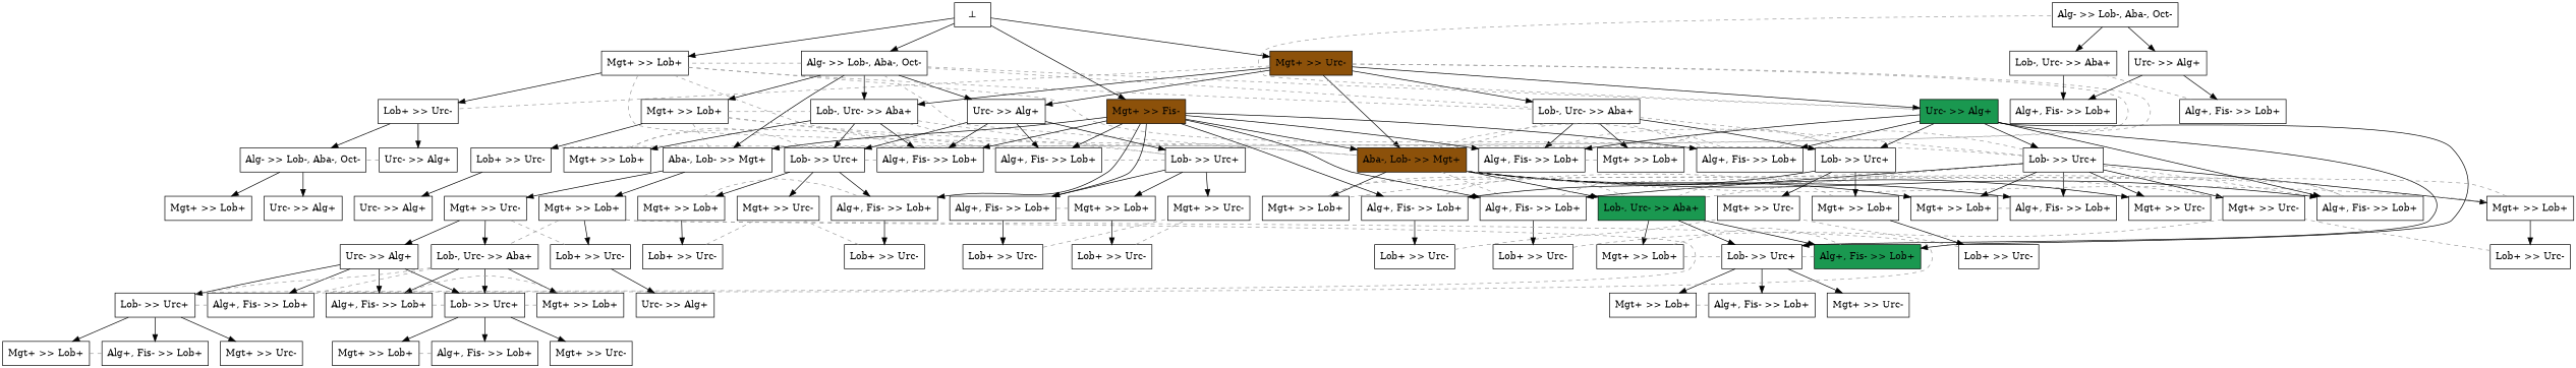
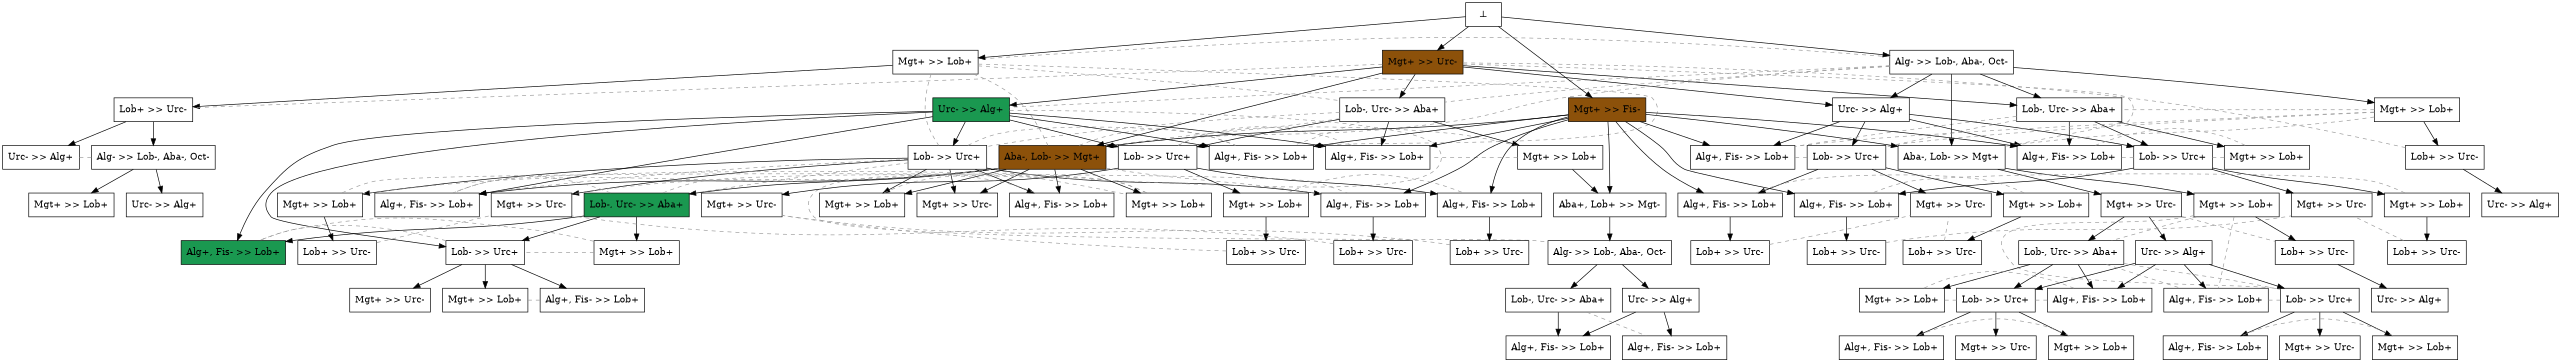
  digraph {
    node [color=black fillcolor="white:white" shape=box style=filled]
    n1 [label="Mgt+ >> Lob+"]
    n2 [label="Lob+ >> Urc-"]
    n3 [label="Lob-, Urc- >> Aba+"]
    n4 [label="Lob- >> Urc+"]
    n5 [fillcolor="#8c510a:#8c510a" label="Aba-, Lob- >> Mgt+"]
    n6 [label="Alg+, Fis- >> Lob+"]
    n7 [label="Urc- >> Alg+"]
    n8 [label="Alg- >> Lob-, Aba-, Oct-"]
    n9 [fillcolor="#8c510a:#8c510a" label="Mgt+ >> Urc-"]
    n10 [fillcolor="#1a9850:#1a9850" label="Urc- >> Alg+"]
    n11 [label="Lob+ >> Urc-"]
    n12 [label="Urc- >> Alg+"]
    n13 [label="Lob-, Urc- >> Aba+"]
    n14 [label="Aba-, Lob- >> Mgt+"]
    n15 [label="Lob- >> Urc+"]
    n16 [label="Alg+, Fis- >> Lob+"]
    n17 [label="Lob- >> Urc+"]
    n18 [label="Alg- >> Lob-, Aba-, Oct-"]
    n19 [fillcolor="#1a9850:#1a9850" label="Alg+, Fis- >> Lob+"]
    n20 [label="Alg+, Fis- >> Lob+"]
    n21 [label="Mgt+ >> Lob+"]
    n22 [label="Alg- >> Lob-, Aba-, Oct-"]
    n23 [label="Mgt+ >> Lob+"]
    n24 [label="Lob- >> Urc+"]
    n25 [label="Alg+, Fis- >> Lob+"]
    n26 [label="Urc- >> Alg+"]
    n27 [label="Mgt+ >> Lob+"]
    n28 [label="Urc- >> Alg+"]
    n29 [label="Lob- >> Urc+"]
    n30 [label="Alg+, Fis- >> Lob+"]
    n31 [label="Mgt+ >> Lob+"]
    n32 [fillcolor="#1a9850:#1a9850" label="Lob-, Urc- >> Aba+"]
    n33 [label="Mgt+ >> Lob+"]
    n34 [label="Alg+, Fis- >> Lob+"]
    n35 [label="Mgt+ >> Lob+"]
    n36 [label="Mgt+ >> Urc-"]
    n37 [label="Alg+, Fis- >> Lob+"]
    n38 [label="Mgt+ >> Urc-"]
    n39 [label="Mgt+ >> Lob+"]
+   n40 [label="Aba+, Lob+ >> Mgt-"]
    n41 [label="Mgt+ >> Urc-"]
    n42 [label="Mgt+ >> Lob+"]
    n43 [fillcolor="#8c510a:#8c510a" label="Mgt+ >> Fis-"]
    n44 [label="Alg+, Fis- >> Lob+"]
    n45 [label="Alg+, Fis- >> Lob+"]
    n46 [label="Alg+, Fis- >> Lob+"]
    n47 [label="Mgt+ >> Lob+"]
    n48 [label="Mgt+ >> Urc-"]
    n49 [label="Mgt+ >> Lob+"]
    n50 [label="Mgt+ >> Urc-"]
    n51 [label="Lob+ >> Urc-"]
    n52 [label="Mgt+ >> Lob+"]
    n53 [label="Lob+ >> Urc-"]
    n54 [label="Urc- >> Alg+"]
    n55 [label="Lob-, Urc- >> Aba+"]
    n56 [label="Lob- >> Urc+"]
    n57 [label="Alg+, Fis- >> Lob+"]
    n58 [label="Lob+ >> Urc-"]
    n59 [label="Urc- >> Alg+"]
    n60 [label="Mgt+ >> Lob+"]
    n61 [label="Mgt+ >> Urc-"]
    n62 [label="Lob+ >> Urc-"]
    n63 [label="Lob+ >> Urc-"]
    n64 [label="Lob- >> Urc+"]
    n65 [label="Alg+, Fis- >> Lob+"]
    n66 [label="Mgt+ >> Lob+"]
    n67 [label="Lob+ >> Urc-"]
    n68 [label="Lob+ >> Urc-"]
    n69 [label="Lob+ >> Urc-"]
    n70 [label="Mgt+ >> Lob+"]
    n71 [label="Mgt+ >> Urc-"]
    n72 [label="Alg+, Fis- >> Lob+"]
    n73 [label="Mgt+ >> Lob+"]
    n74 [label="Mgt+ >> Urc-"]
    n75 [label="Alg+, Fis- >> Lob+"]
    n76 [label="Urc- >> Alg+"]
    n77 [label="Lob-, Urc- >> Aba+"]
    n78 [label="Lob+ >> Urc-"]
    n79 [label="Mgt+ >> Lob+"]
    n80 [label="Mgt+ >> Urc-"]
    n81 [label="Alg+, Fis- >> Lob+"]
    n82 [label="Alg+, Fis- >> Lob+"]
    n83 [label="Alg+, Fis- >> Lob+"]
    n84 [fillcolor=white label="⊥" color=""]
    n1 -> n2
    n1 -> n3 [arrowhead=none color=gray60 constraint=false style=dashed]
    n1 -> n4 [arrowhead=none color=gray60 constraint=false style=dashed]
    n1 -> n5 [arrowhead=none color=gray60 constraint=false style=dashed]
    n1 -> n6 [arrowhead=none color=gray60 constraint=false style=dashed]
    n2 -> n7
    n2 -> n8
    n3 -> n4 [arrowhead=none color=gray60 constraint=false style=dashed]
    n3 -> n5 [arrowhead=none color=gray60 constraint=false style=dashed]
    n3 -> n6 [arrowhead=none color=gray60 constraint=false style=dashed]
    n3 -> n15
    n3 -> n16
    n3 -> n21
    n4 -> n6 [arrowhead=none color=gray60 constraint=false style=dashed]
    n4 -> n20 [arrowhead=none color=gray60 constraint=false style=dashed]
    n4 -> n31
    n4 -> n32 [arrowhead=none color=gray60 constraint=false style=dashed]
    n4 -> n33 [arrowhead=none color=gray60 constraint=false style=dashed]
    n4 -> n34
    n4 -> n35
    n4 -> n36
    n4 -> n37
    n4 -> n38
    n5 -> n6 [arrowhead=none color=gray60 constraint=false style=dashed]
    n5 -> n20
    n5 -> n31 [arrowhead=none color=gray60 constraint=false style=dashed]
    n5 -> n32
    n5 -> n33
    n5 -> n34 [arrowhead=none color=gray60 constraint=false style=dashed]
    n5 -> n35
    n5 -> n36
    n5 -> n37
    n5 -> n38 [arrowhead=none color=gray60 constraint=false style=dashed]
    n7 -> n8 [arrowhead=none color=gray60 constraint=false style=dashed]
    n8 -> n27
    n8 -> n28
    n9 -> n2 [arrowhead=none color=gray60 constraint=false style=dashed]
    n9 -> n3
    n9 -> n5
    n9 -> n10
    n9 -> n11 [arrowhead=none color=gray60 constraint=false style=dashed]
    n9 -> n12
    n9 -> n13
    n9 -> n14 [arrowhead=none color=gray60 constraint=false style=dashed]
    n10 -> n4
    n10 -> n6
    n10 -> n15
    n10 -> n16
    n10 -> n17
    n10 -> n18 [arrowhead=none color=gray60 constraint=false style=dashed]
    n10 -> n19
    n10 -> n20
    n11 -> n26
    n12 -> n24
    n12 -> n25
    n12 -> n29
    n12 -> n30
    n13 -> n24 [arrowhead=none color=gray60 constraint=false style=dashed]
    n13 -> n25 [arrowhead=none color=gray60 constraint=false style=dashed]
    n13 -> n29
    n13 -> n30
    n13 -> n39
    n14 -> n41
    n14 -> n42
    n15 -> n16 [arrowhead=none color=gray60 constraint=false style=dashed]
    n15 -> n44
    n15 -> n47
    n15 -> n48
    n17 -> n19 [arrowhead=none color=gray60 constraint=false style=dashed]
    n17 -> n70
    n17 -> n71
    n17 -> n72
    n18 -> n76
    n18 -> n77
    n21 -> n15 [arrowhead=none color=gray60 constraint=false style=dashed]
    n21 -> n16 [arrowhead=none color=gray60 constraint=false style=dashed]
+   n21 -> n40
    n22 -> n1 [arrowhead=none color=gray60 constraint=false style=dashed]
    n22 -> n3 [arrowhead=none color=gray60 constraint=false style=dashed]
    n22 -> n5 [arrowhead=none color=gray60 constraint=false style=dashed]
    n22 -> n10 [arrowhead=none color=gray60 constraint=false style=dashed]
    n22 -> n12
    n22 -> n13
    n22 -> n14
    n22 -> n23
    n23 -> n11
    n23 -> n13 [arrowhead=none color=gray60 constraint=false style=dashed]
    n23 -> n14 [arrowhead=none color=gray60 constraint=false style=dashed]
    n23 -> n24 [arrowhead=none color=gray60 constraint=false style=dashed]
    n23 -> n25 [arrowhead=none color=gray60 constraint=false style=dashed]
    n24 -> n25 [arrowhead=none color=gray60 constraint=false style=dashed]
    n24 -> n45
    n24 -> n49
    n24 -> n50
    n29 -> n30 [arrowhead=none color=gray60 constraint=false style=dashed]
    n29 -> n46
    n29 -> n60
    n29 -> n61
    n31 -> n34 [arrowhead=none color=gray60 constraint=false style=dashed]
    n31 -> n51
    n32 -> n17
    n32 -> n19
    n32 -> n20 [arrowhead=none color=gray60 constraint=false style=dashed]
    n32 -> n33 [arrowhead=none color=gray60 constraint=false style=dashed]
    n32 -> n52
    n33 -> n20 [arrowhead=none color=gray60 constraint=false style=dashed]
    n34 -> n58
    n35 -> n37 [arrowhead=none color=gray60 constraint=false style=dashed]
    n39 -> n29 [arrowhead=none color=gray60 constraint=false style=dashed]
    n39 -> n30 [arrowhead=none color=gray60 constraint=false style=dashed]
+   n40 -> n18
    n41 -> n53 [arrowhead=none color=gray60 constraint=false style=dashed]
    n41 -> n54
    n41 -> n55
    n42 -> n53
    n42 -> n55 [arrowhead=none color=gray60 constraint=false style=dashed]
    n42 -> n56 [arrowhead=none color=gray60 constraint=false style=dashed]
    n42 -> n57 [arrowhead=none color=gray60 constraint=false style=dashed]
    n43 -> n5
    n43 -> n6
    n43 -> n14
    n43 -> n16
    n43 -> n25
    n43 -> n30
    n43 -> n34
+   n43 -> n40
    n43 -> n44
    n43 -> n45
    n43 -> n46
    n44 -> n67
    n45 -> n68
    n46 -> n78
    n47 -> n44 [arrowhead=none color=gray60 constraint=false style=dashed]
    n47 -> n62
    n49 -> n45 [arrowhead=none color=gray60 constraint=false style=dashed]
    n49 -> n63
    n51 -> n38 [arrowhead=none color=gray60 constraint=false style=dashed]
    n52 -> n17 [arrowhead=none color=gray60 constraint=false style=dashed]
    n52 -> n19 [arrowhead=none color=gray60 constraint=false style=dashed]
    n53 -> n59
    n54 -> n56
    n54 -> n57
    n54 -> n64
    n54 -> n65
    n55 -> n56 [arrowhead=none color=gray60 constraint=false style=dashed]
    n55 -> n57 [arrowhead=none color=gray60 constraint=false style=dashed]
    n55 -> n64
    n55 -> n65
    n55 -> n66
    n56 -> n57 [arrowhead=none color=gray60 constraint=false style=dashed]
    n56 -> n73
    n56 -> n74
    n56 -> n75
    n58 -> n38 [arrowhead=none color=gray60 constraint=false style=dashed]
    n60 -> n46 [arrowhead=none color=gray60 constraint=false style=dashed]
    n60 -> n69
    n62 -> n48 [arrowhead=none color=gray60 constraint=false style=dashed]
    n63 -> n50 [arrowhead=none color=gray60 constraint=false style=dashed]
    n64 -> n65 [arrowhead=none color=gray60 constraint=false style=dashed]
    n64 -> n79
    n64 -> n80
    n64 -> n81
    n66 -> n64 [arrowhead=none color=gray60 constraint=false style=dashed]
    n66 -> n65 [arrowhead=none color=gray60 constraint=false style=dashed]
    n67 -> n48 [arrowhead=none color=gray60 constraint=false style=dashed]
    n68 -> n50 [arrowhead=none color=gray60 constraint=false style=dashed]
    n69 -> n61 [arrowhead=none color=gray60 constraint=false style=dashed]
    n70 -> n72 [arrowhead=none color=gray60 constraint=false style=dashed]
    n73 -> n75 [arrowhead=none color=gray60 constraint=false style=dashed]
    n76 -> n82
    n76 -> n83
    n77 -> n82
    n77 -> n83 [arrowhead=none color=gray60 constraint=false style=dashed]
    n78 -> n61 [arrowhead=none color=gray60 constraint=false style=dashed]
    n79 -> n81 [arrowhead=none color=gray60 constraint=false style=dashed]
    n84 -> n1
    n84 -> n9
    n84 -> n22
    n84 -> n43
  }
